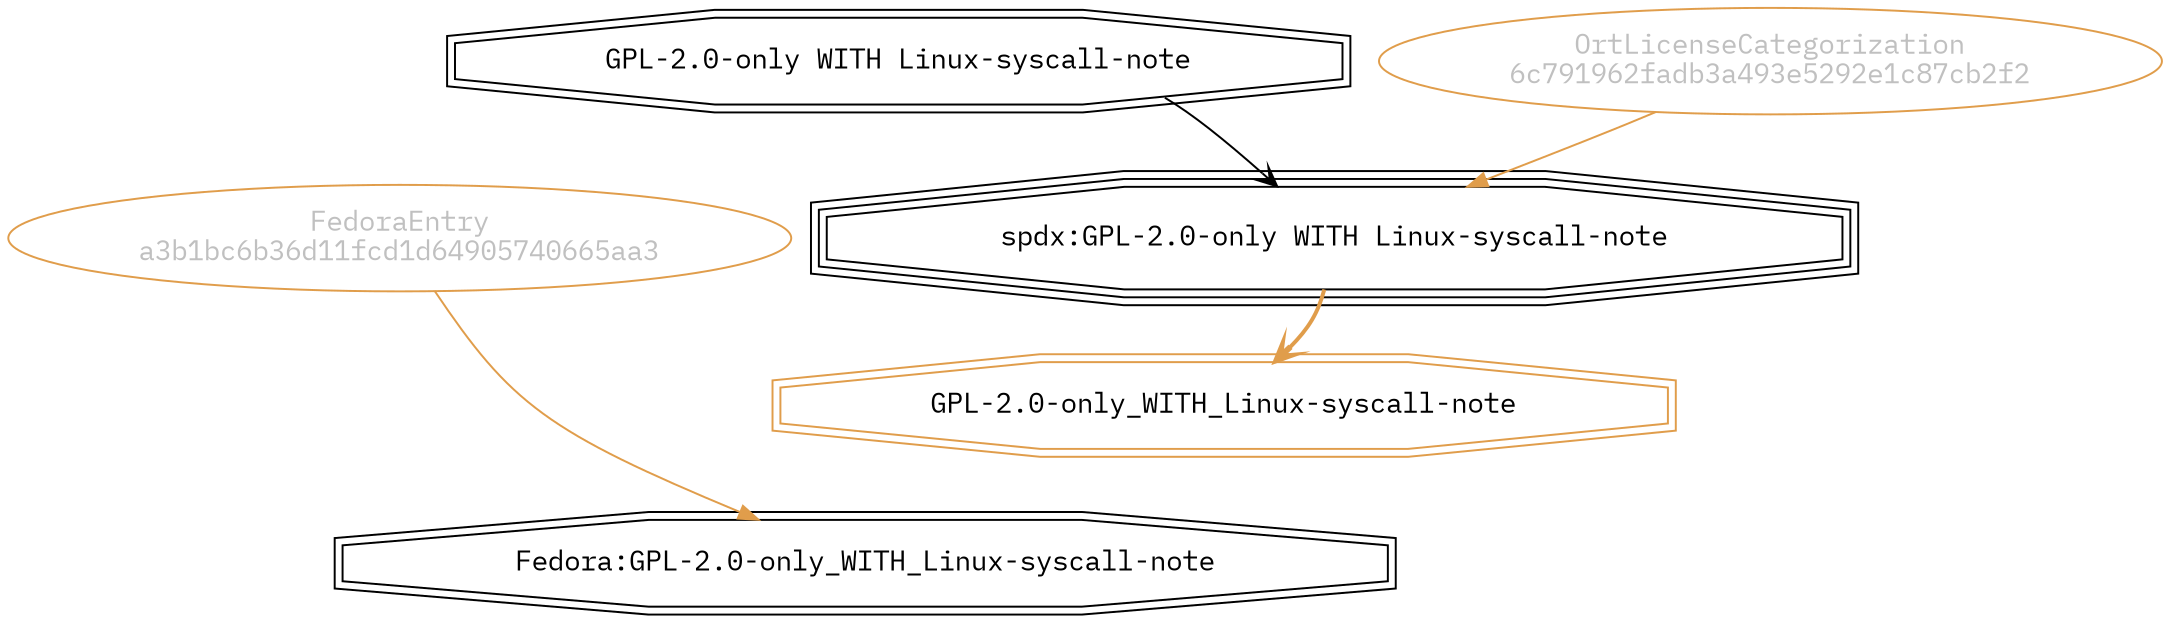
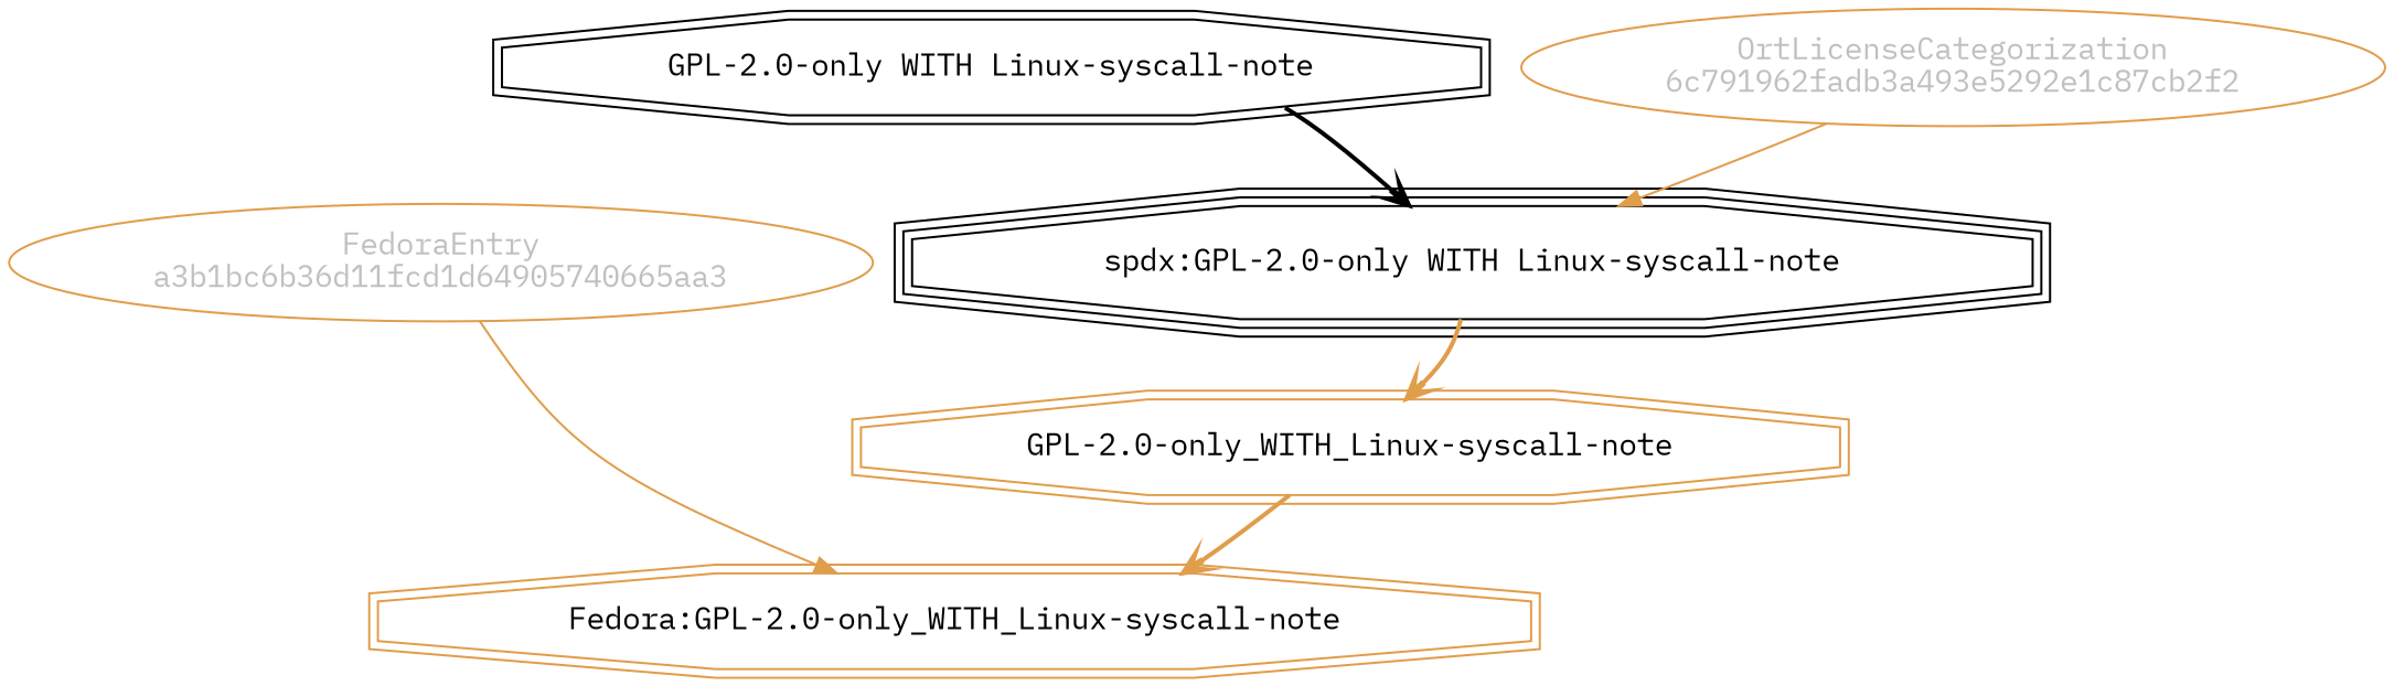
  strict digraph {
    fontname="IBM Plex Mono"
    splines=curved
    node [color="#e09d4b" fontname="IBM Plex Mono" shape=doubleoctagon]
    edge [color="#e09d4b" fontname="IBM Plex Mono" weight=0.7 arrowhead=vee style=bold]
    n1 [fillcolor="beige;1" fontcolor=gray label="FedoraEntry\na3b1bc6b36d11fcd1d64905740665aa3" shape=ellipse]
-   n2 [color=black label="Fedora:GPL-2.0-only_WITH_Linux-syscall-note"]
+   n2 [label="Fedora:GPL-2.0-only_WITH_Linux-syscall-note"]
    n3 [label="GPL-2.0-only_WITH_Linux-syscall-note"]
    n4 [label="spdx:GPL-2.0-only WITH Linux-syscall-note" shape=tripleoctagon color=""]
    n5 [label="GPL-2.0-only WITH Linux-syscall-note" color=""]
    n6 [fillcolor="beige;1" fontcolor=gray label="OrtLicenseCategorization\n6c791962fadb3a493e5292e1c87cb2f2" shape=ellipse]
    n1 -> n2 [weight=0.5 arrowhead="" style=""]
+   n3 -> n2
    n4 -> n3
-   n5 -> n4 [style=solid color=""]
+   n5 -> n4 [color=""]
    n6 -> n4 [weight=0.5 arrowhead="" style=""]
  }
